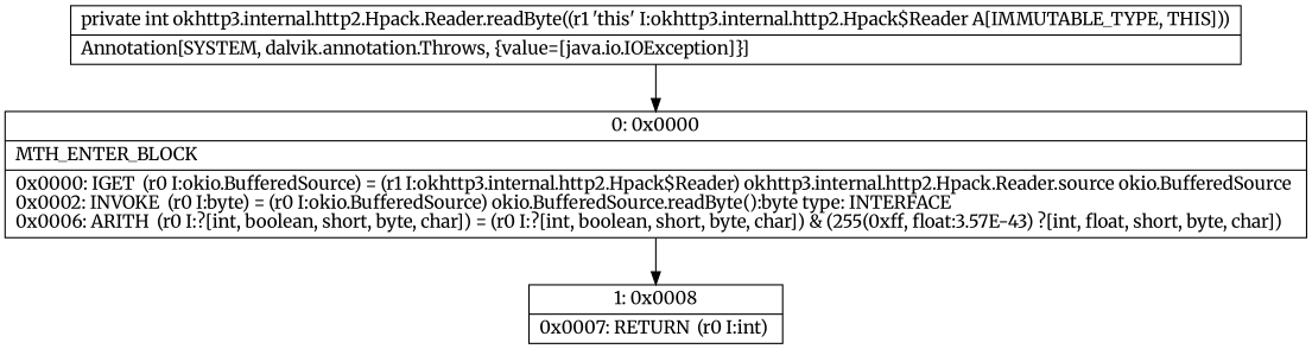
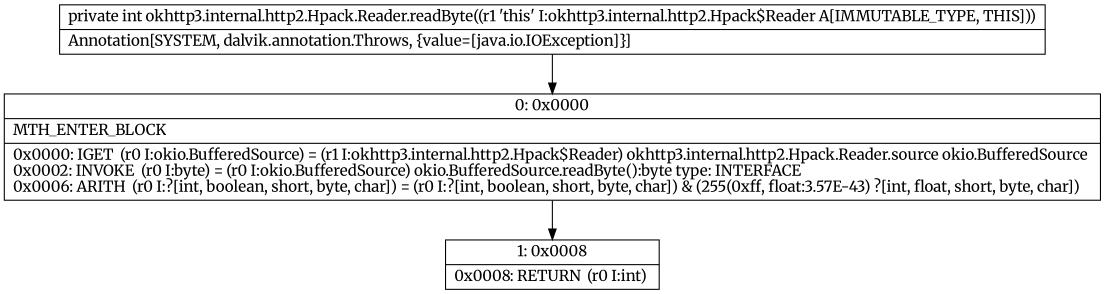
  digraph {
    fontname=Merriweather
    node [shape=record fontname=Merriweather]
    edge [fontname=Merriweather]
    n1 [label="{0\:\ 0x0000|MTH_ENTER_BLOCK\l|0x0000: IGET  (r0 I:okio.BufferedSource) = (r1 I:okhttp3.internal.http2.Hpack$Reader) okhttp3.internal.http2.Hpack.Reader.source okio.BufferedSource \l0x0002: INVOKE  (r0 I:byte) = (r0 I:okio.BufferedSource) okio.BufferedSource.readByte():byte type: INTERFACE \l0x0006: ARITH  (r0 I:?[int, boolean, short, byte, char]) = (r0 I:?[int, boolean, short, byte, char]) & (255(0xff, float:3.57E\-43) ?[int, float, short, byte, char]) \l}"]
-   n2 [label="{1\:\ 0x0008|0x0007: RETURN  (r0 I:int) \l}"]
+   n2 [label="{1\:\ 0x0008|0x0008: RETURN  (r0 I:int) \l}"]
    n3 [label="{private int okhttp3.internal.http2.Hpack.Reader.readByte((r1 'this' I:okhttp3.internal.http2.Hpack$Reader A[IMMUTABLE_TYPE, THIS]))  | Annotation[SYSTEM, dalvik.annotation.Throws, \{value=[java.io.IOException]\}]\l}"]
    n1 -> n2
    n3 -> n1
  }
